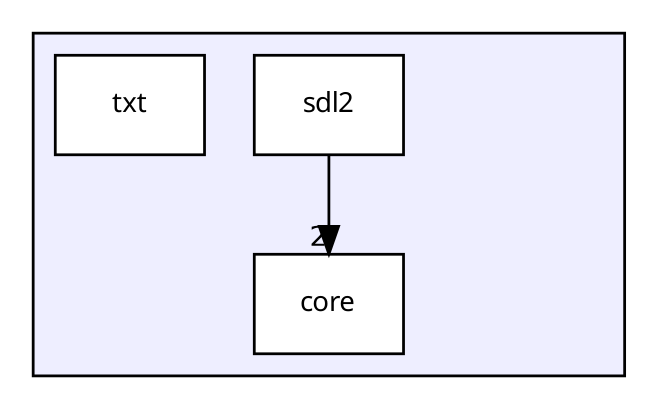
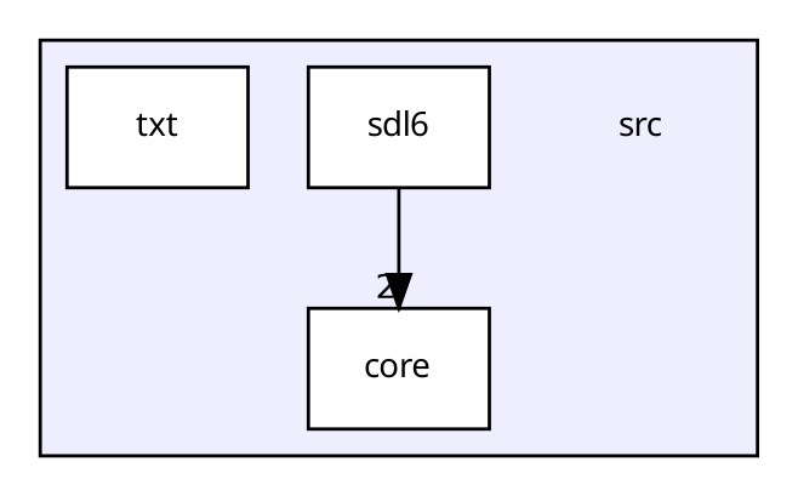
  digraph {
    compound=true
    fontname="Noto Sans"
    node [fontname="Noto Sans" fontsize=10 shape=box fillcolor=white style=filled]
+   n1 [label=src shape=plaintext fillcolor="" style=""]
    n2 [label=core]
-   n3 [label=sdl2]
+   n3 [label=sdl6]
    n4 [label=txt]
    subgraph cluster_1 {
      bgcolor="#eeeeff"
      pencolor=black
+     n1
      n2
      n3
      n4
    }
    n3 -> n2 [headlabel=2 labeldistance=1.5 labelfontname=Helvetica labelfontsize=10 fontname="Noto Sans"]
  }
